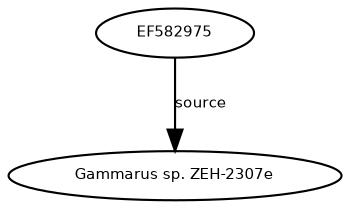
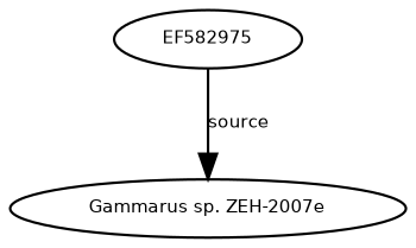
  digraph {
    node [fontname=Helvetica fontsize=7]
-   n1 [height=0.27433100247 label="Gammarus sp. ZEH-2307e" width=0.27433100247]
+   n1 [height=0.27433100247 label="Gammarus sp. ZEH-2007e" width=0.27433100247]
    n2 [height=0.27433100247 label=EF582975 width=0.27433100247]
    n2 -> n1 [fontname=Helvetica fontsize=7 label=source]
  }
